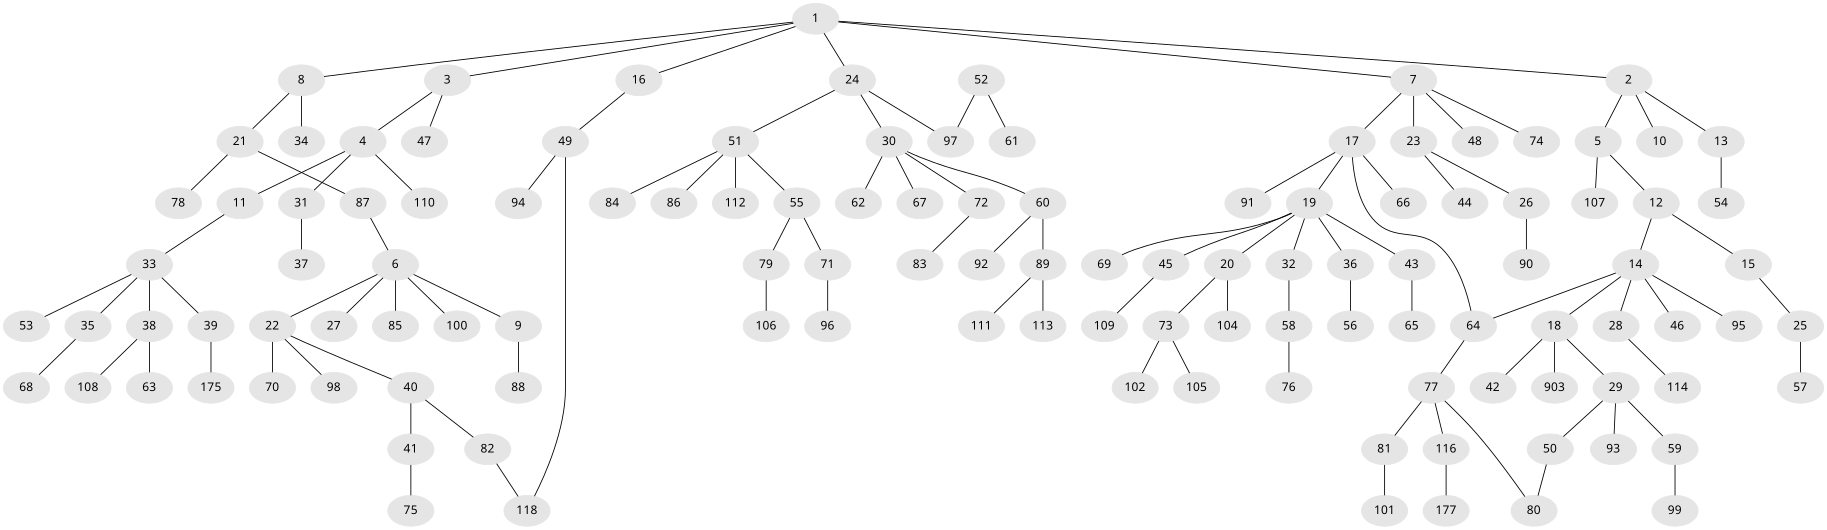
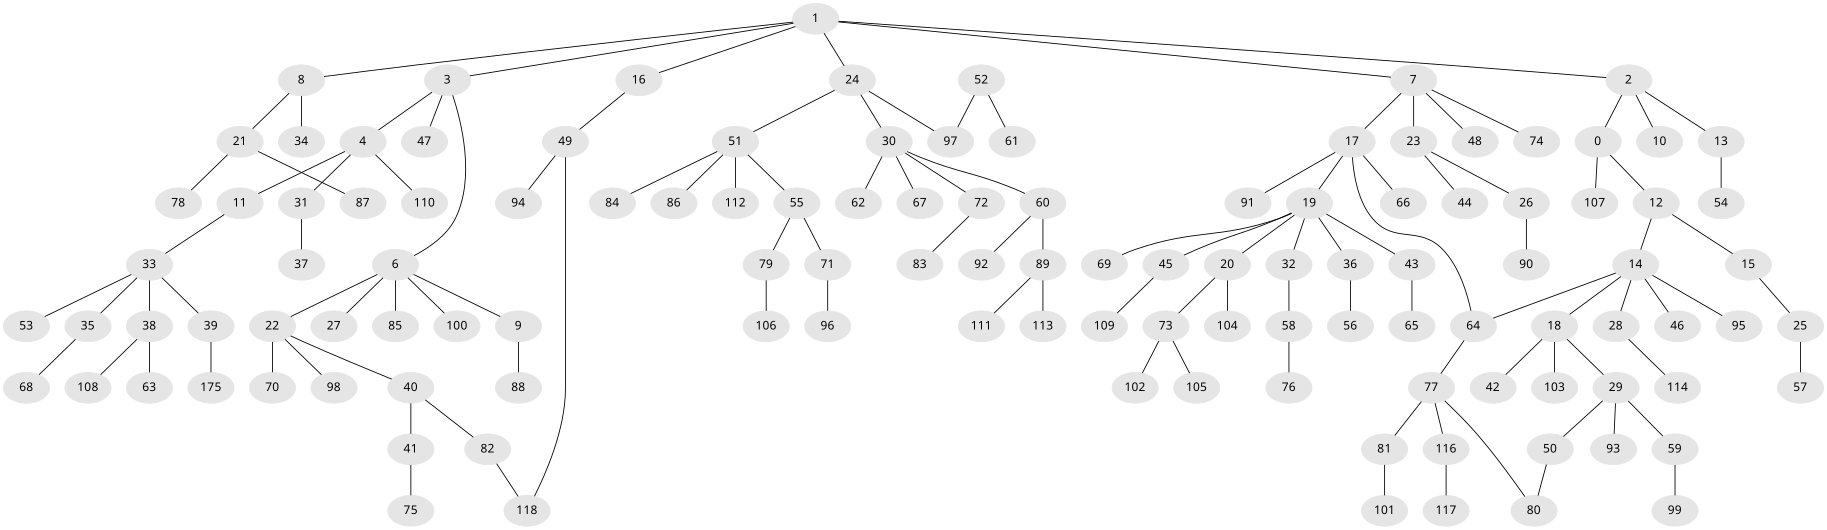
  graph {
    fontname="Noto Sans"
    node [color=gray90 fontname="Noto Sans" style=filled]
    edge [fontname="Noto Sans"]
    1
    2
    3
    7
    8
    16
    24
-   5
+   5 [label=0]
    10
    13
    4
    6
    47
    17
    23
    48
    74
    21
    34
    49
    30
    51
    97
    12
    107
    54
    11
    31
    110
    9
    22
    27
    85
    100
    33
    37
    14
    15
    88
    40
    70
    98
    64
    19
    66
    91
    26
    44
    78
    87
    35
    38
    39
    53
    18
    28
    46
    95
    25
    29
    42
-   103 [label=903]
+   103
    114
    77
    57
    94
    118
    20
    32
    36
    43
    45
    69
    50
    59
    93
    73
    104
    58
    56
    65
    109
    102
    105
    41
    82
    90
    60
    62
    67
    72
    55
    84
    86
    112
    52
    61
    80
    99
    89
    92
    83
    76
    68
    63
    108
    n107 [label=175]
    75
    71
    79
    96
    106
    111
    113
    81
    116
    101
-   117 [label=177]
+   117
    1 -- 2
    1 -- 3
    1 -- 7
    1 -- 8
    1 -- 16
    1 -- 24
    2 -- 5
    2 -- 10
    2 -- 13
    3 -- 4
-   87 -- 6
+   3 -- 6
    3 -- 47
    7 -- 17
    7 -- 23
    7 -- 48
    7 -- 74
    8 -- 21
    8 -- 34
    16 -- 49
    24 -- 30
    24 -- 51
    24 -- 97
    5 -- 12
    5 -- 107
    13 -- 54
    4 -- 11
    4 -- 31
    4 -- 110
    6 -- 9
    6 -- 22
    6 -- 27
    6 -- 85
    6 -- 100
    17 -- 64
    17 -- 19
    17 -- 66
    17 -- 91
    23 -- 26
    23 -- 44
    21 -- 78
    21 -- 87
    49 -- 94
    49 -- 118
    30 -- 60
    30 -- 62
    30 -- 67
    30 -- 72
    51 -- 55
    51 -- 84
    51 -- 86
    51 -- 112
    12 -- 14
    12 -- 15
    11 -- 33
    31 -- 37
    9 -- 88
    22 -- 40
    22 -- 70
    22 -- 98
    33 -- 35
    33 -- 38
    33 -- 39
    33 -- 53
    14 -- 64
    14 -- 18
    14 -- 28
    14 -- 46
    14 -- 95
    15 -- 25
    40 -- 41
    40 -- 82
    64 -- 77
    19 -- 20
    19 -- 32
    19 -- 36
    19 -- 43
    19 -- 45
    19 -- 69
    26 -- 90
    35 -- 68
    38 -- 63
    38 -- 108
    39 -- n107
    18 -- 29
    18 -- 42
    18 -- 103
    28 -- 114
    25 -- 57
    29 -- 50
    29 -- 59
    29 -- 93
    77 -- 80
    77 -- 81
    77 -- 116
    20 -- 73
    20 -- 104
    32 -- 58
    36 -- 56
    43 -- 65
    45 -- 109
    50 -- 80
    59 -- 99
    73 -- 102
    73 -- 105
    58 -- 76
    41 -- 75
    82 -- 118
    60 -- 89
    60 -- 92
    72 -- 83
    55 -- 71
    55 -- 79
    52 -- 97
    52 -- 61
    89 -- 111
    89 -- 113
    71 -- 96
    79 -- 106
    81 -- 101
    116 -- 117
  }
